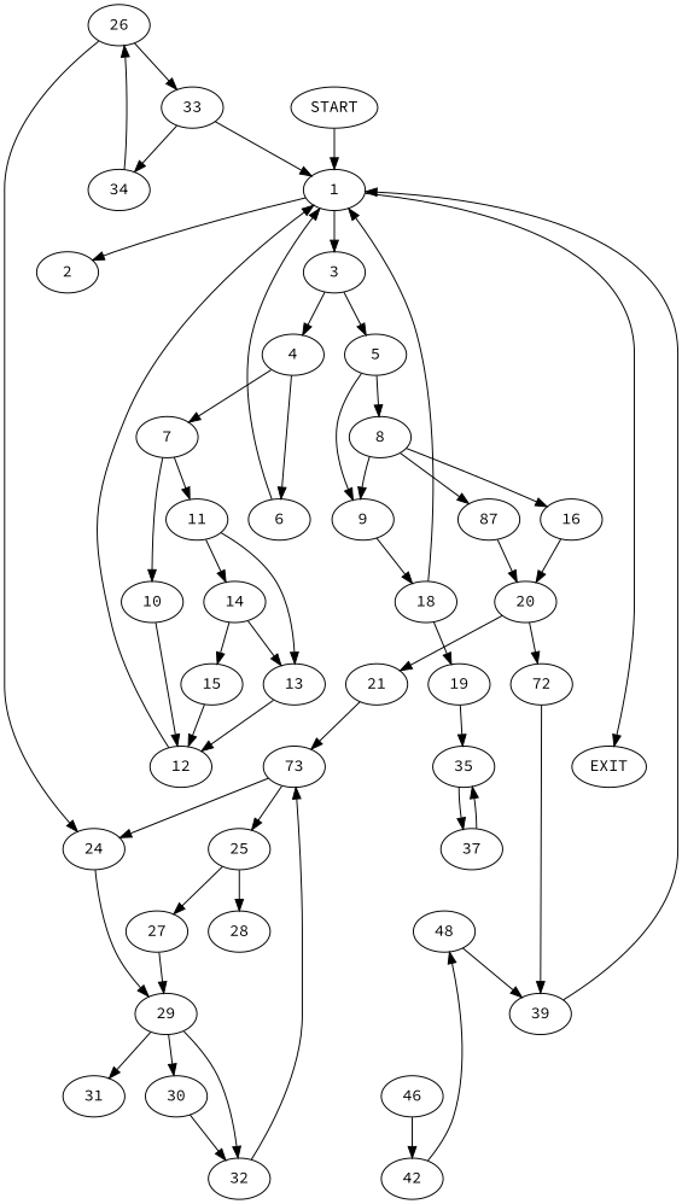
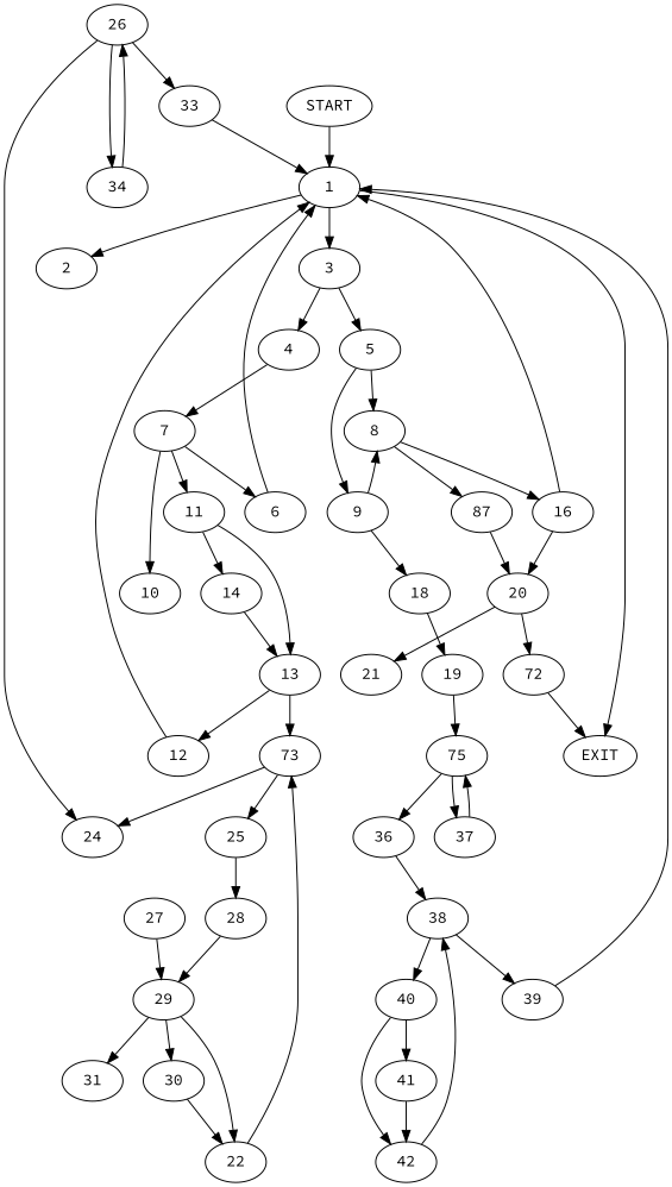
  digraph {
    fontname="Source Code Pro"
    node [fontname="Source Code Pro"]
    edge [fontname="Source Code Pro"]
    n1 [label=START]
    1
    n3 [label=EXIT]
    2
    3
    4
    5
    6
    7
    8
    9
    10
    11
    16
    n15 [label=87]
    18
    12
    13
    14
    20
    19
-   15
    21
    n24 [label=72]
-   35
+   35 [label=75]
+   36
    37
    n28 [label=73]
    24
    25
    27
    28
    26
    33
    34
    29
    30
    31
-   32
-   38 [label=48]
+   32 [label=22]
+   38
    39
-   41 [label=46]
+   40
+   41
    42
    n1 -> 1
    1 -> n3
    1 -> 2
    1 -> 3
    3 -> 4
    3 -> 5
-   4 -> 6
+   7 -> 6
    4 -> 7
    5 -> 8
    5 -> 9
    6 -> 1
    7 -> 10
    7 -> 11
    8 -> 16
    8 -> n15
-   8 -> 9
+   9 -> 8
    9 -> 18
-   10 -> 12
    11 -> 13
    11 -> 14
    16 -> 20
    n15 -> 20
-   18 -> 1
+   16 -> 1
    18 -> 19
    12 -> 1
    13 -> 12
    14 -> 13
-   14 -> 15
    20 -> 21
    20 -> n24
    19 -> 35
-   15 -> 12
-   21 -> n28
-   n24 -> 39
+   13 -> n28
+   n24 -> n3
+   35 -> 36
    35 -> 37
+   36 -> 38
    37 -> 35
    n28 -> 24
    n28 -> 25
-   25 -> 27
    25 -> 28
    27 -> 29
-   24 -> 29
+   28 -> 29
    26 -> 24
    26 -> 33
-   33 -> 34
+   26 -> 34
    33 -> 1
    34 -> 26
    29 -> 30
    29 -> 31
    29 -> 32
    30 -> 32
    32 -> n28
    38 -> 39
+   38 -> 40
    39 -> 1
+   40 -> 41
+   40 -> 42
    41 -> 42
    42 -> 38
  }
